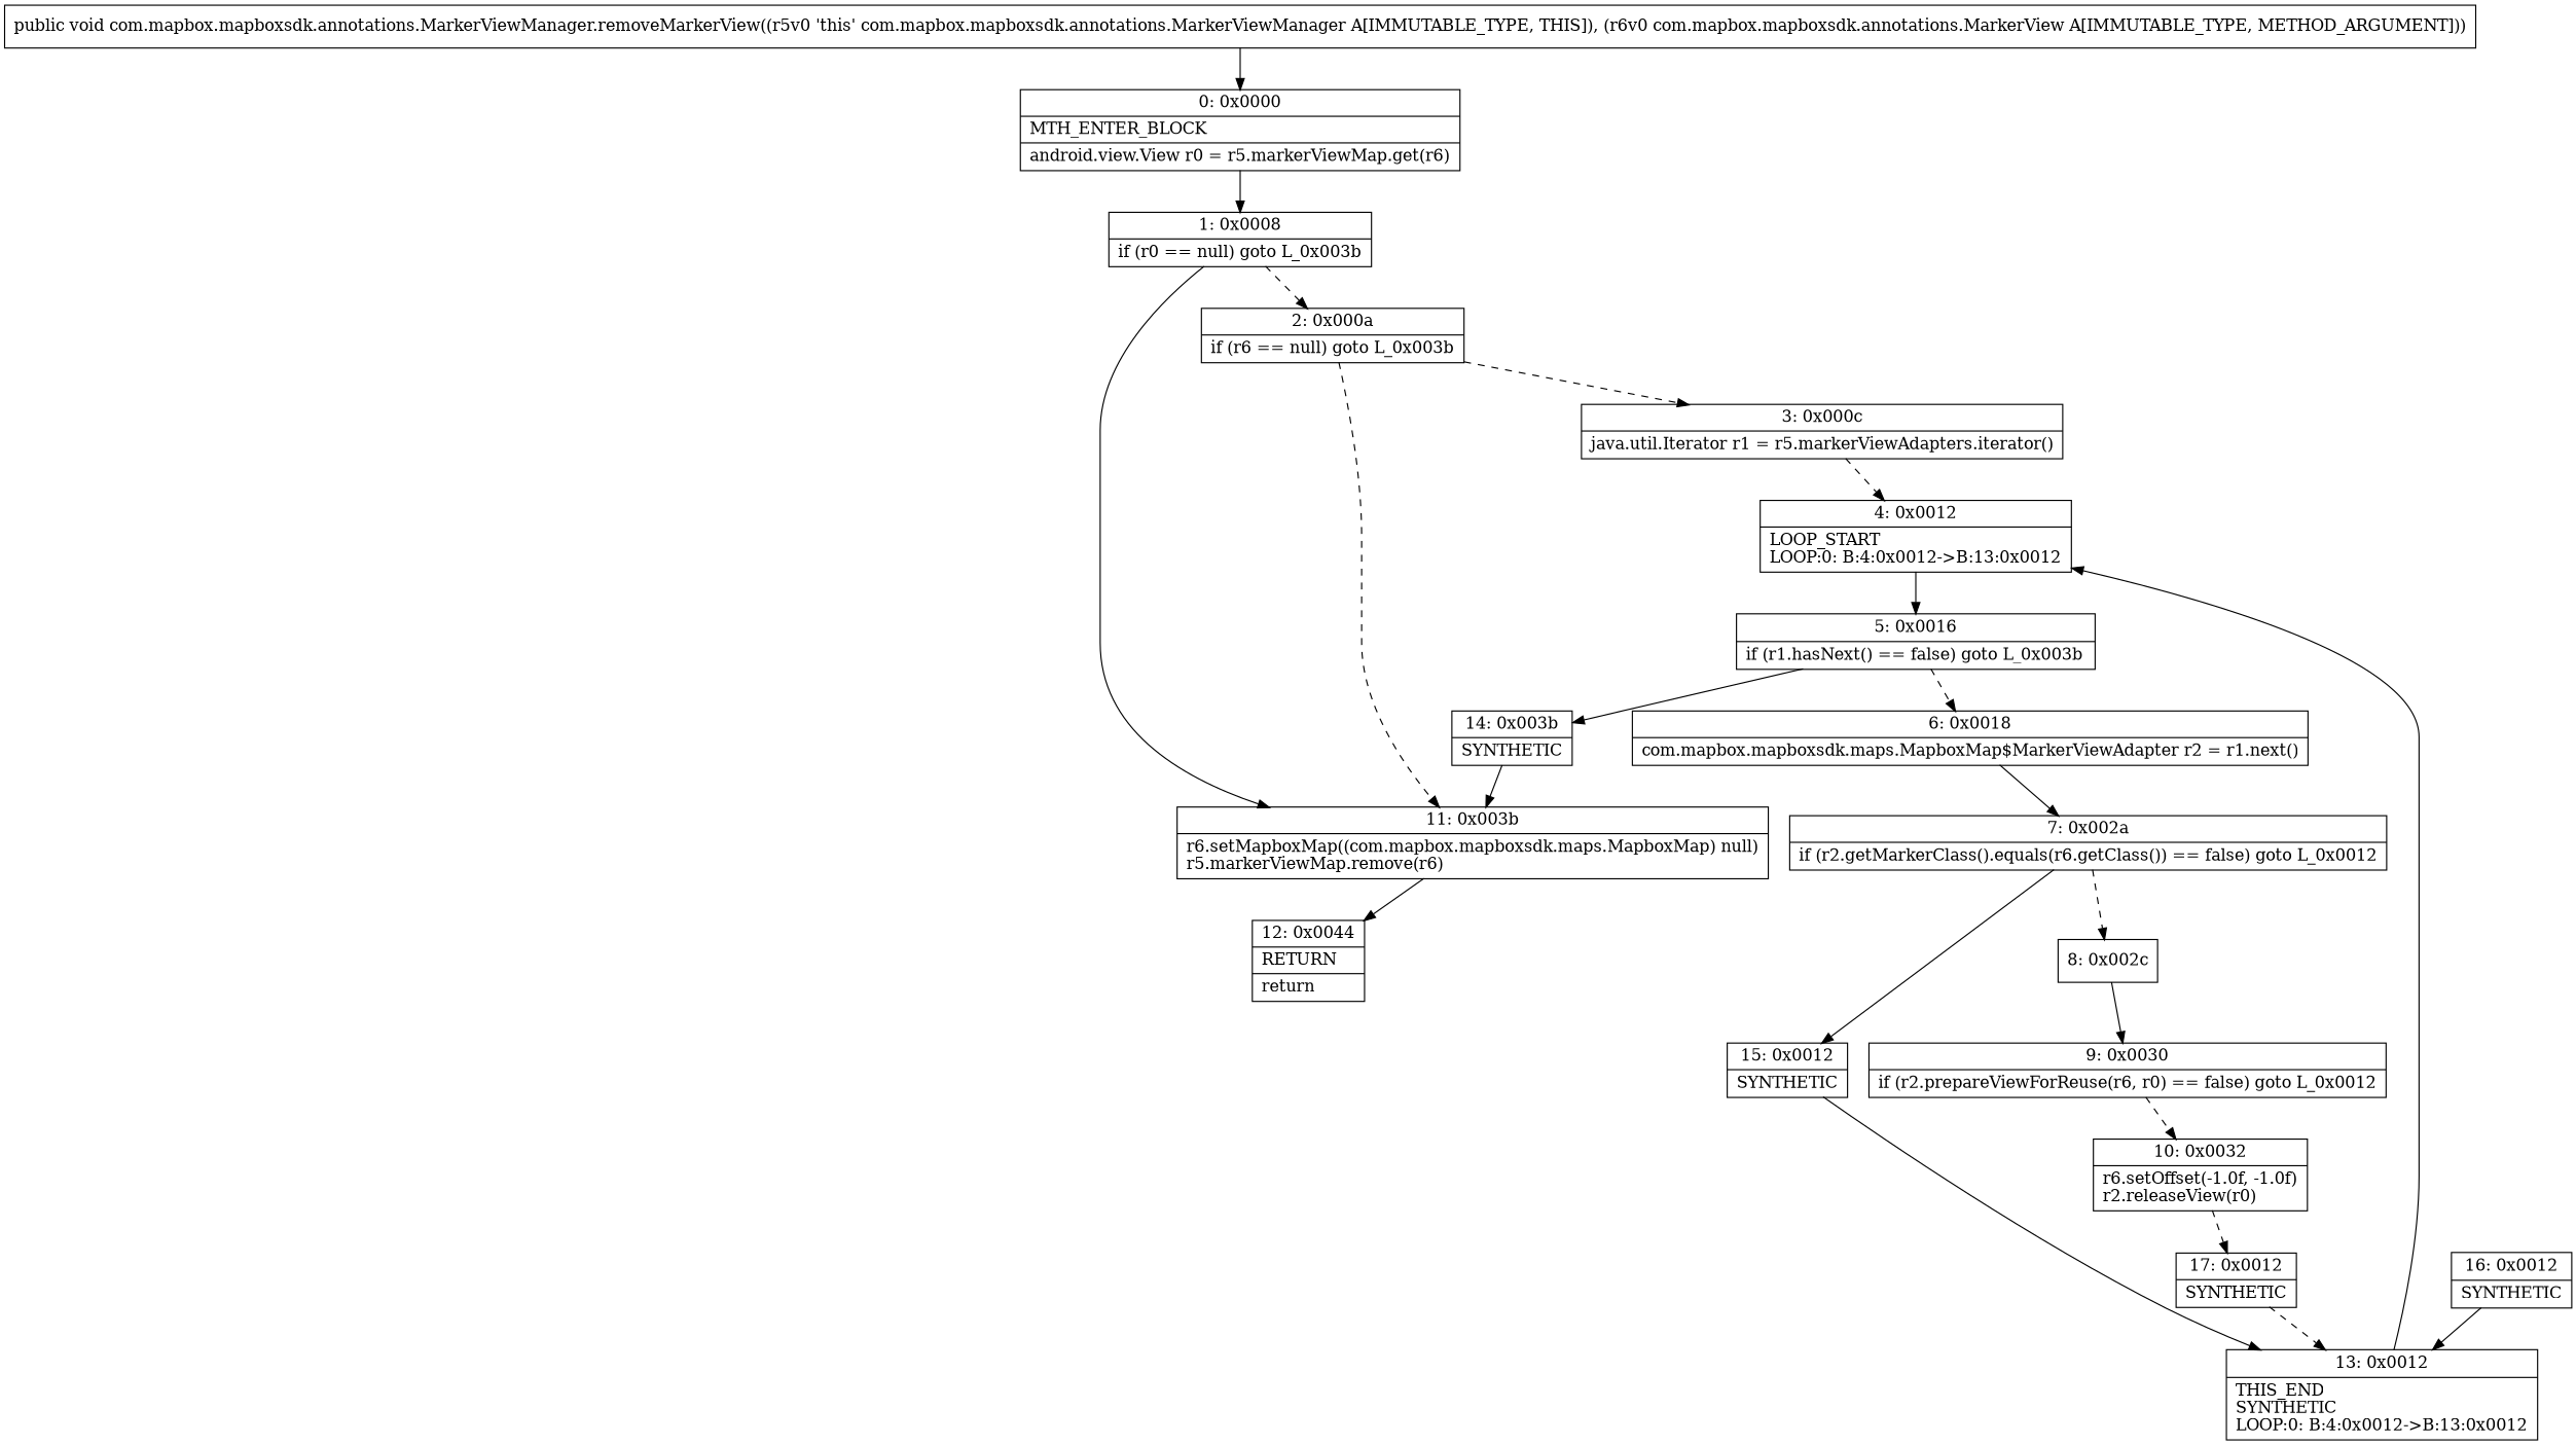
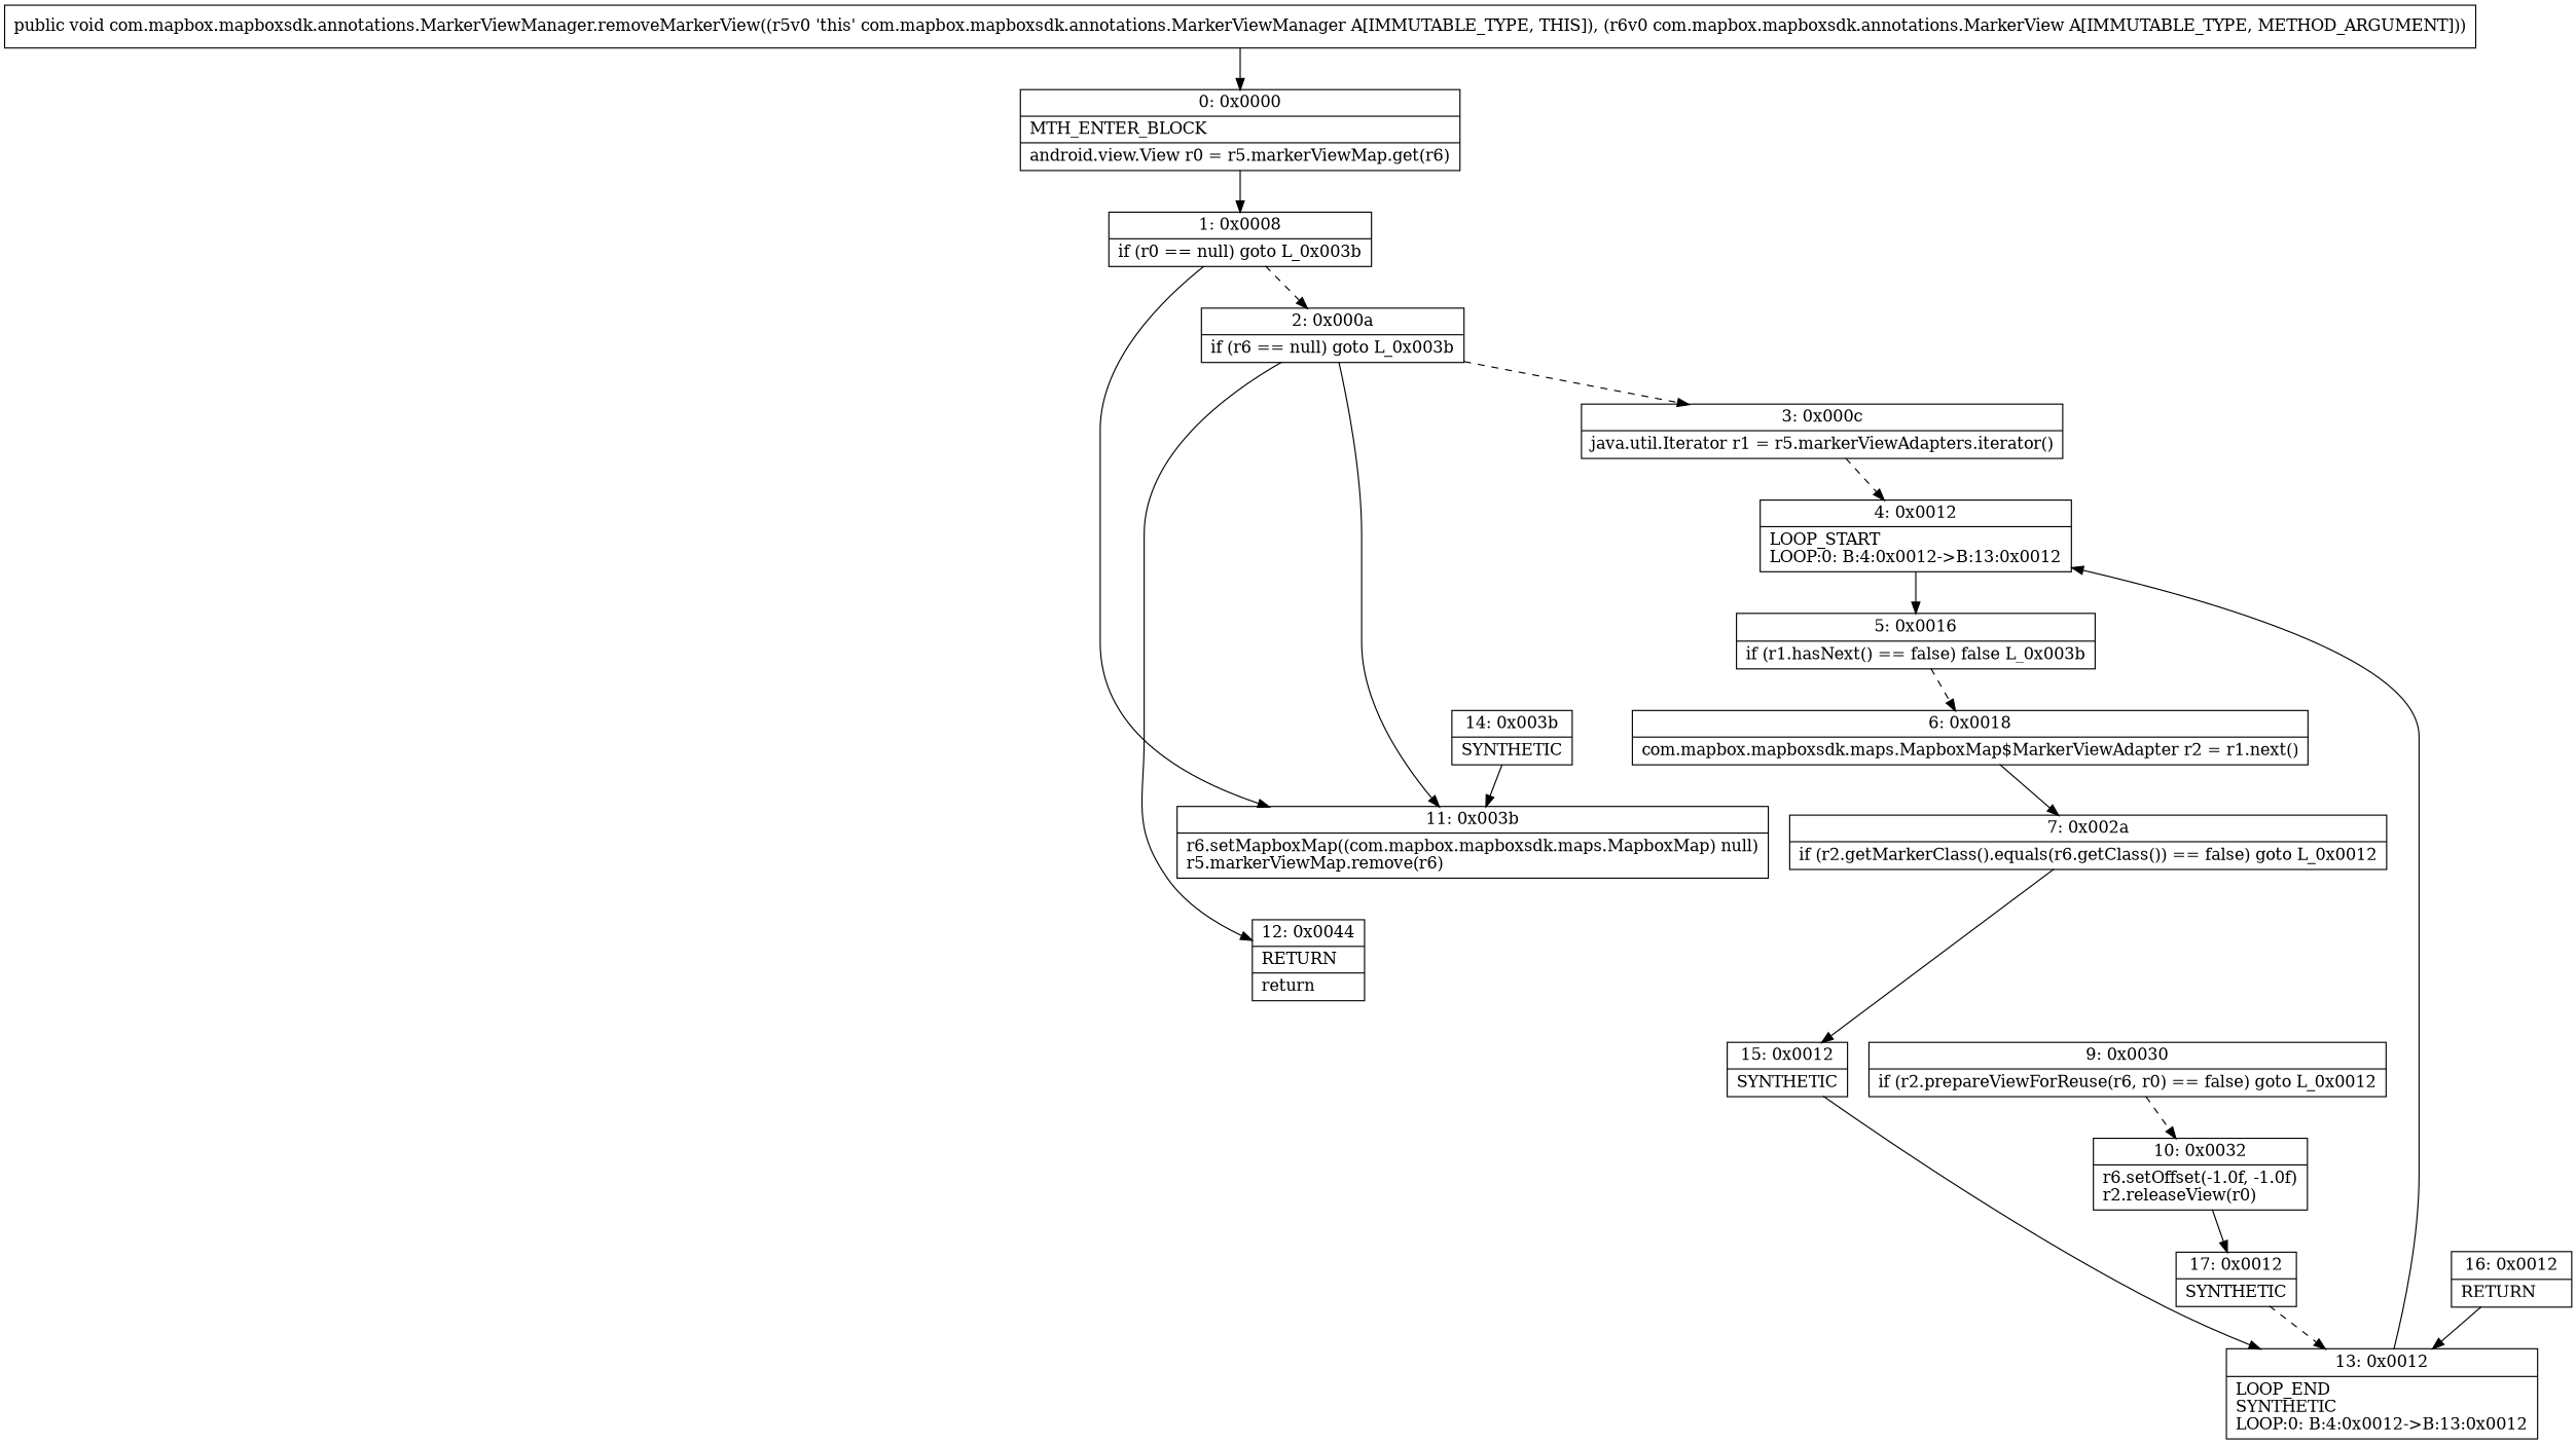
  digraph {
    node [shape=record]
    n1 [label="{0\:\ 0x0000|MTH_ENTER_BLOCK\l|android.view.View r0 = r5.markerViewMap.get(r6)\l}"]
    n2 [label="{1\:\ 0x0008|if (r0 == null) goto L_0x003b\l}"]
    n3 [label="{2\:\ 0x000a|if (r6 == null) goto L_0x003b\l}"]
    n4 [label="{11\:\ 0x003b|r6.setMapboxMap((com.mapbox.mapboxsdk.maps.MapboxMap) null)\lr5.markerViewMap.remove(r6)\l}"]
    n5 [label="{3\:\ 0x000c|java.util.Iterator r1 = r5.markerViewAdapters.iterator()\l}"]
    n6 [label="{12\:\ 0x0044|RETURN\l|return\l}"]
    n7 [label="{4\:\ 0x0012|LOOP_START\lLOOP:0: B:4:0x0012\-\>B:13:0x0012\l}"]
-   n8 [label="{5\:\ 0x0016|if (r1.hasNext() == false) goto L_0x003b\l}"]
+   n8 [label="{5\:\ 0x0016|if (r1.hasNext() == false) false L_0x003b\l}"]
    n9 [label="{6\:\ 0x0018|com.mapbox.mapboxsdk.maps.MapboxMap$MarkerViewAdapter r2 = r1.next()\l}"]
    n10 [label="{14\:\ 0x003b|SYNTHETIC\l}"]
    n11 [label="{7\:\ 0x002a|if (r2.getMarkerClass().equals(r6.getClass()) == false) goto L_0x0012\l}"]
-   n12 [label="{8\:\ 0x002c}"]
    n13 [label="{15\:\ 0x0012|SYNTHETIC\l}"]
    n14 [label="{9\:\ 0x0030|if (r2.prepareViewForReuse(r6, r0) == false) goto L_0x0012\l}"]
-   n15 [label="{13\:\ 0x0012|THIS_END\lSYNTHETIC\lLOOP:0: B:4:0x0012\-\>B:13:0x0012\l}"]
+   n15 [label="{13\:\ 0x0012|LOOP_END\lSYNTHETIC\lLOOP:0: B:4:0x0012\-\>B:13:0x0012\l}"]
    n16 [label="{10\:\ 0x0032|r6.setOffset(\-1.0f, \-1.0f)\lr2.releaseView(r0)\l}"]
    n17 [label="{17\:\ 0x0012|SYNTHETIC\l}"]
-   n18 [label="{16\:\ 0x0012|SYNTHETIC\l}"]
+   n18 [label="{16\:\ 0x0012|RETURN\l}"]
    n19 [label="{public void com.mapbox.mapboxsdk.annotations.MarkerViewManager.removeMarkerView((r5v0 'this' com.mapbox.mapboxsdk.annotations.MarkerViewManager A[IMMUTABLE_TYPE, THIS]), (r6v0 com.mapbox.mapboxsdk.annotations.MarkerView A[IMMUTABLE_TYPE, METHOD_ARGUMENT])) }"]
    n1 -> n2
    n2 -> n3 [style=dashed]
    n2 -> n4
-   n3 -> n4 [style=dashed]
+   n3 -> n4
    n3 -> n5 [style=dashed]
-   n4 -> n6
+   n3 -> n6
    n5 -> n7 [style=dashed]
    n7 -> n8
    n8 -> n9 [style=dashed]
-   n8 -> n10
    n9 -> n11
    n10 -> n4
-   n11 -> n12 [style=dashed]
    n11 -> n13
-   n12 -> n14
    n13 -> n15
    n14 -> n16 [style=dashed]
    n15 -> n7
-   n16 -> n17 [style=dashed]
+   n16 -> n17
    n17 -> n15 [style=dashed]
    n18 -> n15
    n19 -> n1
  }
